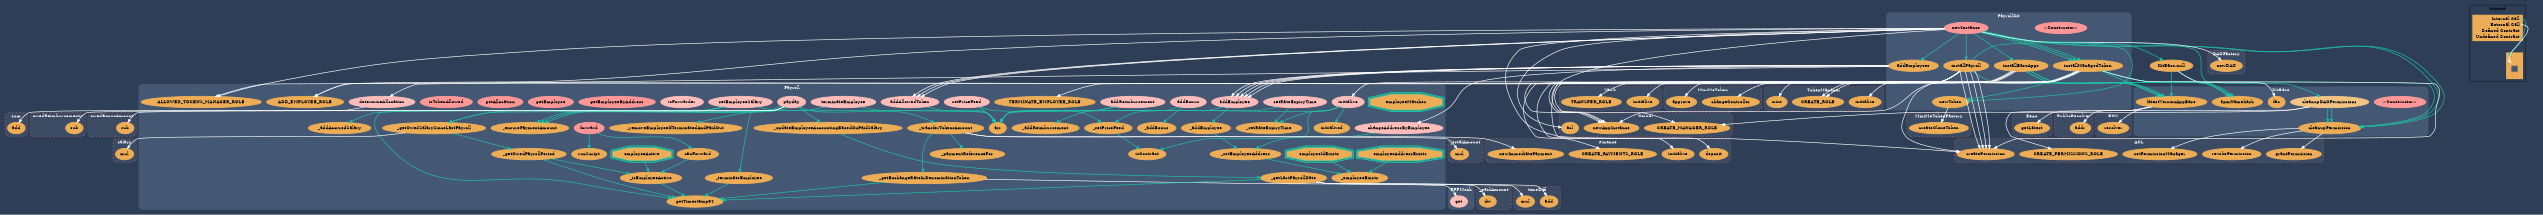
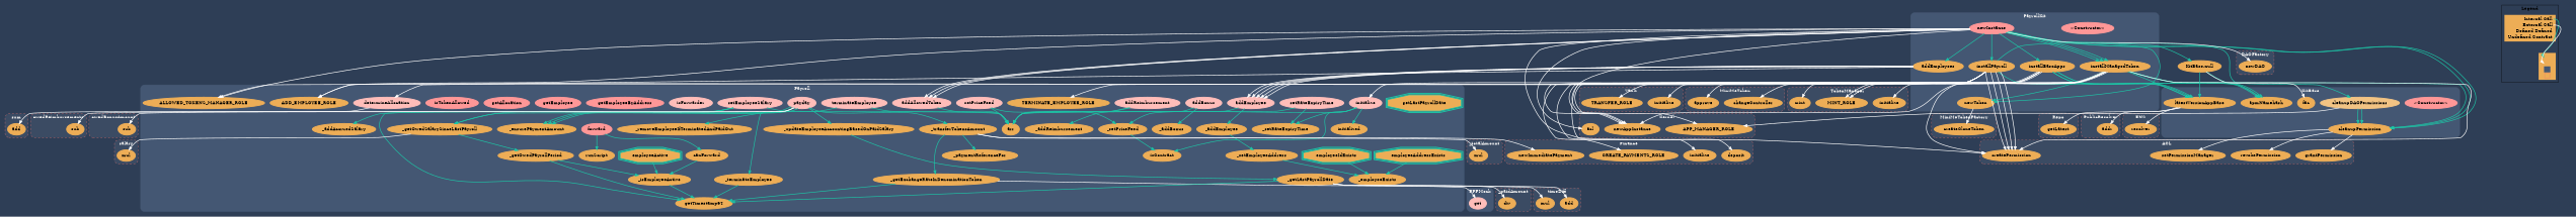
  digraph {
    bgcolor="#2e3e56"
    compound=true
    rankdir=TB
    node [color="#edad56" fillcolor="#edad56" penwidth=3 style=filled]
    edge [color="#1bc6a6" fontname="helvetica Neue Ultra Light" penwidth=2]
    n1 [color="#1bc6a6" label=employeeAddressExists shape=doubleoctagon]
    n2 [color="#1bc6a6" label=employeeIdExists shape=doubleoctagon]
    n3 [color="#1bc6a6" label=employeeActive shape=doubleoctagon]
-   n4 [color="#1bc6a6" label=employeeMatches shape=doubleoctagon]
+   n4 [color="#1bc6a6" label=getLastPayrollDate shape=doubleoctagon]
    n5 [color="#ffbdb9" fillcolor="#ffbdb9" label=initialize]
    n6 [color="#ffbdb9" fillcolor="#ffbdb9" label=addAllowedToken]
    n7 [color="#ffbdb9" fillcolor="#ffbdb9" label=setPriceFeed]
    n8 [color="#ffbdb9" fillcolor="#ffbdb9" label=setRateExpiryTime]
    n9 [color="#ffbdb9" fillcolor="#ffbdb9" label=addEmployee]
    n10 [color="#ffbdb9" fillcolor="#ffbdb9" label=addBonus]
    n11 [color="#ffbdb9" fillcolor="#ffbdb9" label=addReimbursement]
    n12 [color="#ffbdb9" fillcolor="#ffbdb9" label=setEmployeeSalary]
    n13 [color="#ffbdb9" fillcolor="#ffbdb9" label=terminateEmployee]
-   n14 [color="#ffbdb9" fillcolor="#ffbdb9" label=changeAddressByEmployee]
    n15 [color="#ffbdb9" fillcolor="#ffbdb9" label=determineAllocation]
    n16 [color="#ffbdb9" fillcolor="#ffbdb9" label=payday]
    n17 [color="#ffbdb9" fillcolor="#ffbdb9" label=isForwarder]
    n18 [color="#FF9797" fillcolor="#FF9797" label=forward]
    n19 [label=canForward]
    n20 [color="#FF9797" fillcolor="#FF9797" label=getEmployeeByAddress]
    n21 [color="#FF9797" fillcolor="#FF9797" label=getEmployee]
    n22 [color="#FF9797" fillcolor="#FF9797" label=getAllocation]
    n23 [color="#FF9797" fillcolor="#FF9797" label=isTokenAllowed]
    n24 [label=_setPriceFeed]
    n25 [label=_setRateExpiryTime]
    n26 [label=_addEmployee]
    n27 [label=_addBonus]
    n28 [label=_addReimbursement]
    n29 [label=_addAccruedSalary]
    n30 [label=_setEmployeeAddress]
    n31 [label=_terminateEmployee]
    n32 [label=_transferTokensAmount]
    n33 [label=_removeEmployeeIfTerminatedAndPaidOut]
    n34 [label=_updateEmployeeAccountingBasedOnPaidSalary]
    n35 [label=_employeeExists]
    n36 [label=_isEmployeeActive]
    n37 [label=_getExchangeRateInDenominationToken]
    n38 [label=_getLastPayrollDate]
    n39 [label=_getOwedSalarySinceLastPayroll]
    n40 [label=_getOwedPayrollPeriod]
    n41 [label=_paymentReferenceFor]
    n42 [label=_ensurePaymentAmount]
    n43 [label=initialized]
    n44 [label=isContract]
    n45 [label=arr]
    n46 [label=getTimestamp64]
    n47 [label=runScript]
    n48 [label=ALLOWED_TOKENS_MANAGER_ROLE]
    n49 [label=ADD_EMPLOYEE_ROLE]
    n50 [label=TERMINATE_EMPLOYEE_ROLE]
    n51 [color="#ffbdb9" fillcolor="#ffbdb9" label=get]
    n52 [color="#FF9797" fillcolor="#FF9797" label="<Constructor>"]
    n53 [label=latestVersionAppBase]
    n54 [color="#f2c383" fillcolor="#f2c383" label=cleanupDAOPermissions]
    n55 [label=cleanupPermission]
    n56 [label=apmNamehash]
    n57 [label=fac]
    n58 [color="#FF9797" fillcolor="#FF9797" label="<Constructor>"]
    n59 [color="#FF9797" fillcolor="#FF9797" label=newInstance]
    n60 [label=installBaseApps]
    n61 [label=installPayroll]
    n62 [label=installManagedToken]
    n63 [label=newToken]
    n64 [label=addEmployees]
    n65 [label=add]
    n66 [label=sub]
    n67 [label=sub]
    n68 [label=mul]
    n69 [label=newImmediatePayment]
    n70 [label=initialize]
    n71 [label=CREATE_PAYMENTS_ROLE]
    n72 [label=deposit]
    n73 [label=div]
    n74 [label=mul]
    n75 [label=add]
-   n76 [label=CREATE_PERMISSIONS_ROLE]
    n77 [label=grantPermission]
    n78 [label=revokePermission]
    n79 [label=setPermissionManager]
    n80 [label=createPermission]
    n81 [label=mul]
    n82 [label=addr]
    n83 [label=resolver]
    n84 [label=getLatest]
-   n85 [label=CREATE_MANAGER_ROLE]
+   n85 [label=APP_MANAGER_ROLE]
    n86 [label=acl]
    n87 [label=newAppInstance]
    n88 [label=newDAO]
    n89 [label=initialize]
    n90 [label=TRANSFER_ROLE]
    n91 [label=changeController]
    n92 [label=approve]
-   n93 [label=<<table border="0" cellpadding="2" cellspacing="0" cellborder="0">   <tr><td align="right" port="i1">Internal Call</td></tr>   <tr><td align="right" port="i2">External Call</td></tr>   <tr><td align="right" port="i3">Defined Contract</td></tr>   <tr><td align="right" port="i4">Undefined Contract</td></tr>   </table>> shape=plaintext]
+   n93 [label=<<table border="0" cellpadding="2" cellspacing="0" cellborder="0">   <tr><td align="right" port="i1">Internal Call</td></tr>   <tr><td align="right" port="i2">External Call</td></tr>   <tr><td align="right" port="i3">Defined Defined</td></tr>   <tr><td align="right" port="i4">Undefined Contract</td></tr>   </table>> shape=plaintext]
    n94 [label=<<table border="0" cellpadding="2" cellspacing="0" cellborder="0">   <tr><td port="i1">&nbsp;&nbsp;&nbsp;</td></tr>   <tr><td port="i2">&nbsp;&nbsp;&nbsp;</td></tr>   <tr><td port="i3" bgcolor="#445773">&nbsp;&nbsp;&nbsp;</td></tr>   <tr><td port="i4">     <table border="1" cellborder="0" cellspacing="0" cellpadding="7" color="#e8726d">       <tr>        <td></td>       </tr>      </table>   </td></tr>   </table>> shape=plaintext]
    n95 [label=initialize]
-   n96 [label=CREATE_ROLE]
+   n96 [label=MINT_ROLE]
    n97 [label=mint]
    n98 [label=createCloneToken]
    "KitBase.null"
    subgraph cluster_1 {
      bgcolor="#445773"
      color="#445773"
      fontcolor="#f0f0f0"
      label=Payroll
      style=rounded
      n1
      n2
      n3
      n4
      n5
      n6
      n7
      n8
      n9
      n10
      n11
      n12
      n13
-     n14
      n15
      n16
      n17
      n18
      n19
      n20
      n21
      n22
      n23
      n24
      n25
      n26
      n27
      n28
      n29
      n30
      n31
      n32
      n33
      n34
      n35
      n36
      n37
      n38
      n39
      n40
      n41
      n42
      n43
      n44
      n45
      n46
      n47
      n48
      n49
      n50
    }
    subgraph cluster_2 {
      bgcolor="#445773"
      color="#445773"
      fontcolor="#f0f0f0"
      label=PPFMock
      style=rounded
      n51
    }
    subgraph cluster_3 {
      bgcolor="#445773"
      color="#445773"
      fontcolor="#f0f0f0"
      label=KitBase
      style=rounded
      n52
      n53
      n54
      n55
      n56
      n57
    }
    subgraph cluster_4 {
      bgcolor="#445773"
      color="#445773"
      fontcolor="#f0f0f0"
      label=PayrollKit
      style=rounded
      n58
      n59
      n60
      n61
      n62
      n63
      n64
    }
    subgraph cluster_5 {
      bgcolor="#3b4b63"
      color="#e8726d"
      fontcolor="#f0f0f0"
      label=sum
      style="rounded,dashed"
      n65
    }
    subgraph cluster_6 {
      bgcolor="#3b4b63"
      color="#e8726d"
      fontcolor="#f0f0f0"
      label=owedReimbursements
      style="rounded,dashed"
      n66
    }
    subgraph cluster_7 {
      bgcolor="#3b4b63"
      color="#e8726d"
      fontcolor="#f0f0f0"
      label=owedBonusAmount
      style="rounded,dashed"
      n67
    }
    subgraph cluster_8 {
      bgcolor="#3b4b63"
      color="#e8726d"
      fontcolor="#f0f0f0"
      label=_totalAmount
      style="rounded,dashed"
      n68
    }
    subgraph cluster_9 {
      bgcolor="#3b4b63"
      color="#e8726d"
      fontcolor="#f0f0f0"
      label=Finance
      style="rounded,dashed"
      n69
      n70
      n71
      n72
    }
    subgraph cluster_10 {
      bgcolor="#3b4b63"
      color="#e8726d"
      fontcolor="#f0f0f0"
      label=IFeed
      style="rounded,dashed"
    }
    subgraph cluster_11 {
      bgcolor="#3b4b63"
      color="#e8726d"
      fontcolor="#f0f0f0"
      label=_paidAmount
      style="rounded,dashed"
      n73
    }
    subgraph cluster_12 {
      bgcolor="#3b4b63"
      color="#e8726d"
      fontcolor="#f0f0f0"
      label=timeDiff
      style="rounded,dashed"
      n74
      n75
    }
    subgraph cluster_13 {
      bgcolor="#3b4b63"
      color="#e8726d"
      fontcolor="#f0f0f0"
      label=ACL
      style="rounded,dashed"
-     n76
      n77
      n78
      n79
      n80
    }
    subgraph cluster_14 {
      bgcolor="#3b4b63"
      color="#e8726d"
      fontcolor="#f0f0f0"
      label=salary
      style="rounded,dashed"
      n81
    }
    subgraph cluster_15 {
      bgcolor="#3b4b63"
      color="#e8726d"
      fontcolor="#f0f0f0"
      label=PublicResolver
      style="rounded,dashed"
      n82
    }
    subgraph cluster_16 {
      bgcolor="#3b4b63"
      color="#e8726d"
      fontcolor="#f0f0f0"
      label=ENS
      style="rounded,dashed"
      n83
    }
    subgraph cluster_17 {
      bgcolor="#3b4b63"
      color="#e8726d"
      fontcolor="#f0f0f0"
      label=Repo
      style="rounded,dashed"
      n84
    }
    subgraph cluster_18 {
      bgcolor="#3b4b63"
      color="#e8726d"
      fontcolor="#f0f0f0"
      label=Kernel
      style="rounded,dashed"
      n85
      n86
      n87
    }
    subgraph cluster_19 {
      bgcolor="#3b4b63"
      color="#e8726d"
      fontcolor="#f0f0f0"
      label=DAOFactory
      style="rounded,dashed"
      n88
    }
    subgraph cluster_20 {
      bgcolor="#3b4b63"
      color="#e8726d"
      fontcolor="#f0f0f0"
      label=Vault
      style="rounded,dashed"
      n89
      n90
    }
    subgraph cluster_21 {
      bgcolor="#3b4b63"
      color="#e8726d"
      fontcolor="#f0f0f0"
      label=MiniMeToken
      style="rounded,dashed"
      n91
      n92
    }
    subgraph cluster_22 {
      label=Legend
      n93
      n94
    }
    subgraph cluster_23 {
      bgcolor="#3b4b63"
      color="#e8726d"
      fontcolor="#f0f0f0"
      label=TokenManager
      style="rounded,dashed"
      n95
      n96
      n97
    }
    subgraph cluster_24 {
      bgcolor="#3b4b63"
      color="#e8726d"
      fontcolor="#f0f0f0"
      label=MiniMeTokenFactory
      style="rounded,dashed"
      n98
    }
    n1 -> n35
    n2 -> n35
    n3 -> n36
    n5 -> n24
    n5 -> n25
    n5 -> n43
    n5 -> n44
    n6 -> n45
    n7 -> n24
    n7 -> n45
    n8 -> n25
    n8 -> n45
    n9 -> n26
    n9 -> n45
    n10 -> n27
    n10 -> n45
    n11 -> n28
    n11 -> n45
    n12 -> n29
    n12 -> n39
    n12 -> n45
    n12 -> n46
    n13 -> n31
    n13 -> n45
-   n14 -> n30
    n15 -> n65 [color=white]
    n16 -> n32
    n16 -> n33
    n16 -> n34
    n16 -> n39
    n16 -> n42
    n16 -> n42
    n16 -> n42
    n16 -> n66 [color=white]
    n16 -> n67 [color=white]
    n18 -> n19
    n18 -> n47
    n19 -> n36
    n24 -> n44
    n26 -> n30
    n30 -> n35
    n31 -> n46
    n32 -> n37
    n32 -> n41
    n32 -> n68 [color=white]
    n32 -> n69 [color=white]
    n34 -> n38
    n36 -> n46
    n37 -> n46
    n37 -> n51 [color=white]
    n38 -> n46
    n38 -> n73 [color=white]
    n38 -> n74 [color=white]
    n38 -> n75 [color=white]
    n39 -> n40
    n39 -> n81 [color=white]
    n40 -> n36
    n40 -> n46
    n53 -> n82 [color=white]
    n53 -> n83 [color=white]
    n53 -> n84 [color=white]
    n54 -> n55
    n54 -> n55
-   n54 -> n76 [color=white]
    n54 -> n85 [color=white]
    n55 -> n77 [color=white]
    n55 -> n78 [color=white]
    n55 -> n79 [color=white]
    n59 -> n6 [color=white]
    n59 -> n6 [color=white]
    n59 -> n6 [color=white]
    n59 -> n48 [color=white]
    n59 -> n49 [color=white]
    n59 -> n54
    n59 -> n55
    n59 -> n55
    n59 -> n60
    n59 -> n61
    n59 -> n62
    n59 -> n62
    n59 -> n62
    n59 -> n63
    n59 -> n64
    n59 -> n80 [color=white]
    n59 -> n85 [color=white]
    n59 -> n86 [color=white]
    n59 -> n88 [color=white]
    n60 -> n53
    n60 -> n53
    n60 -> n56
    n60 -> n56
    n60 -> n70 [color=white]
    n60 -> n80 [color=white]
    n60 -> n87 [color=white]
    n60 -> n87 [color=white]
    n60 -> n89 [color=white]
    n60 -> n90 [color=white]
    n61 -> n5 [color=white]
    n61 -> n48 [color=white]
    n61 -> n49 [color=white]
    n61 -> n50 [color=white]
    n61 -> n53
    n61 -> n71 [color=white]
    n61 -> n80 [color=white]
    n61 -> n80 [color=white]
    n61 -> n80 [color=white]
    n61 -> n80 [color=white]
    n61 -> n87 [color=white]
    n61 -> "KitBase.null"
    n62 -> n53
    n62 -> n55
    n62 -> n56
    n62 -> n63
    n62 -> n72 [color=white]
    n62 -> n80 [color=white]
    n62 -> n87 [color=white]
    n62 -> n91 [color=white]
    n62 -> n92 [color=white]
    n62 -> n95 [color=white]
    n62 -> n96 [color=white]
    n62 -> n96 [color=white]
    n62 -> n97 [color=white]
    n63 -> n98 [color=white]
    n64 -> n9 [color=white]
    n64 -> n9 [color=white]
    n64 -> n9 [color=white]
    n64 -> n9 [color=white]
    n64 -> n9 [color=white]
-   n64 -> n14 [color=white]
    n64 -> n15 [color=white]
    n93 -> n94 [headport="i1:w" tailport="i1:e"]
    n93 -> n94 [color=white headport="i2:w" tailport="i2:e"]
    "KitBase.null" -> n53
    "KitBase.null" -> n56
    "KitBase.null" -> n57 [color=white]
  }
